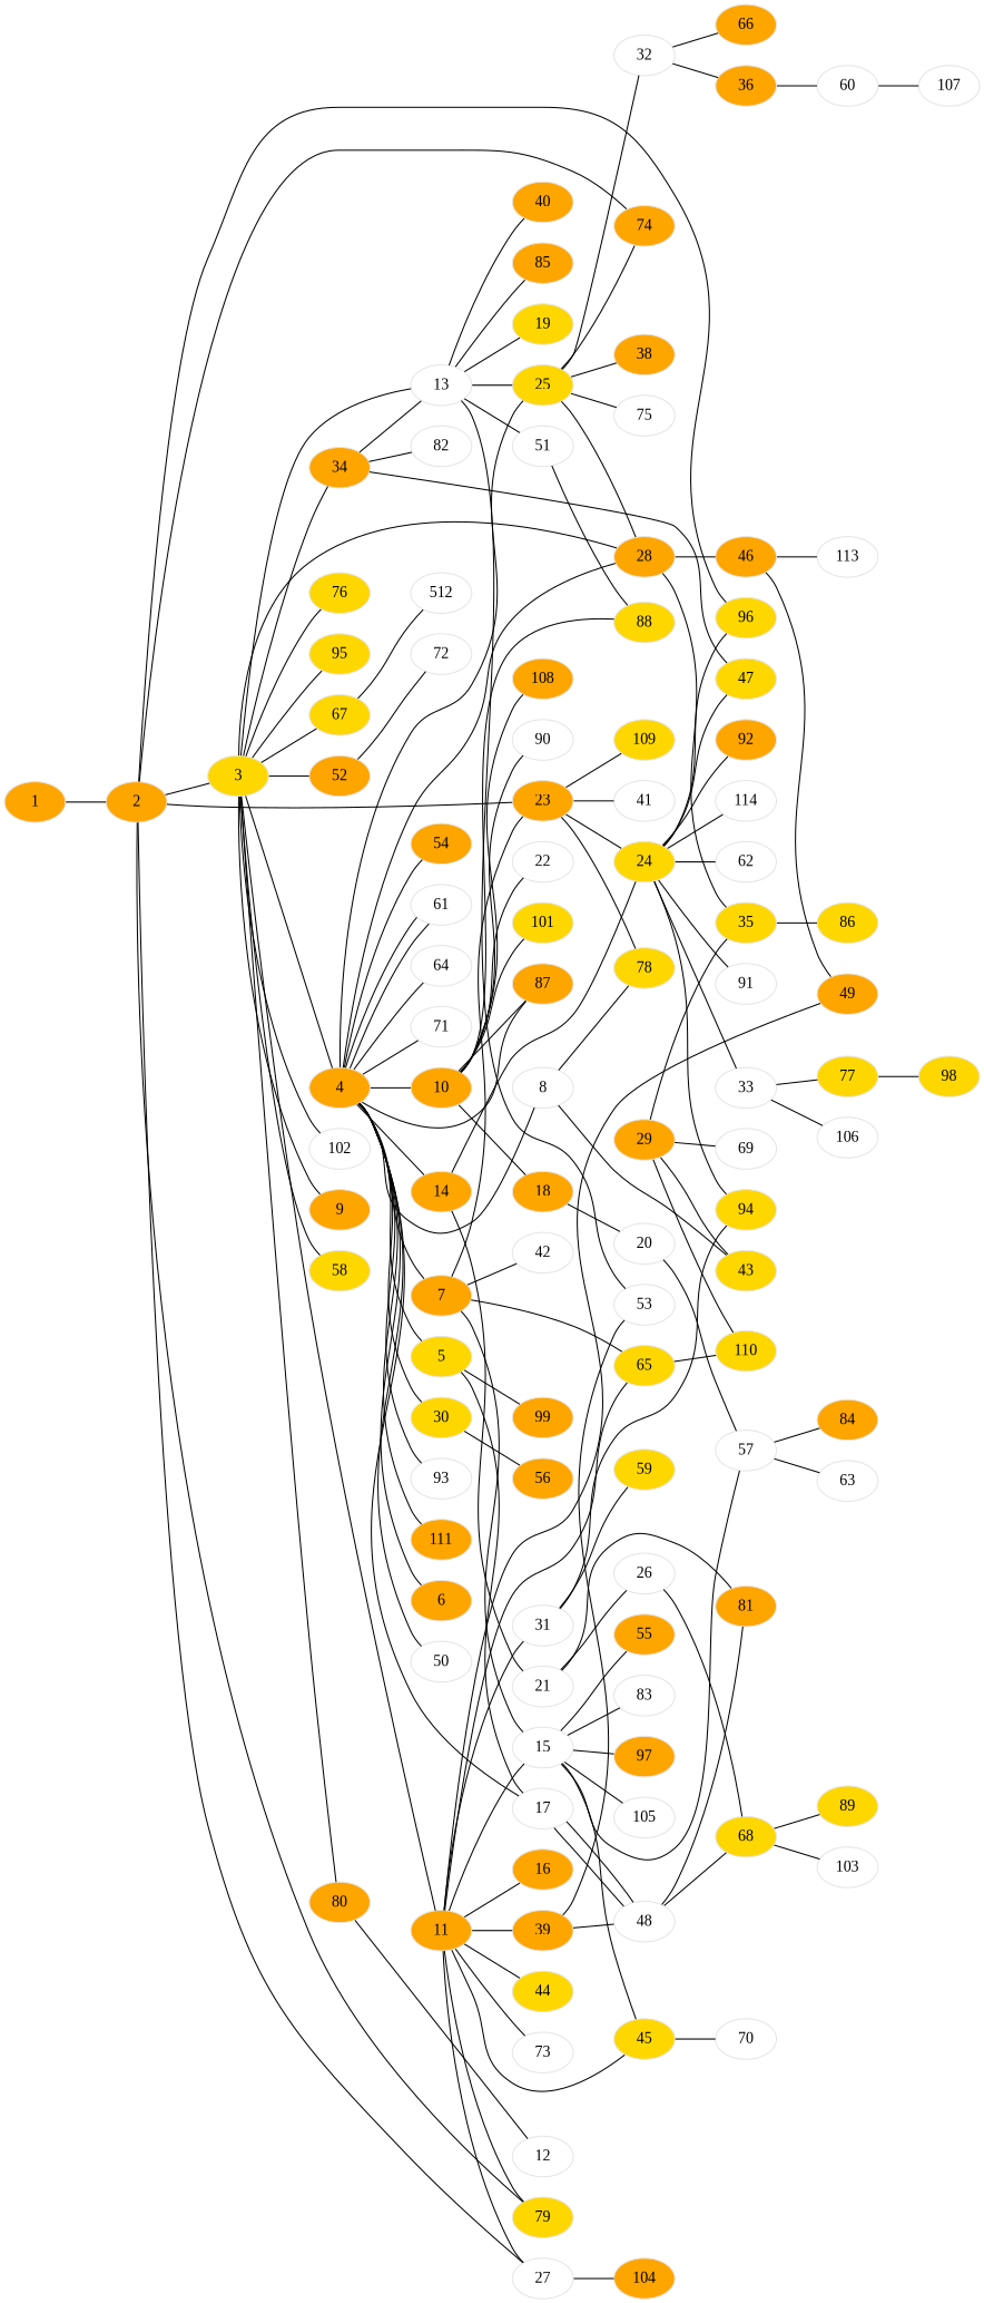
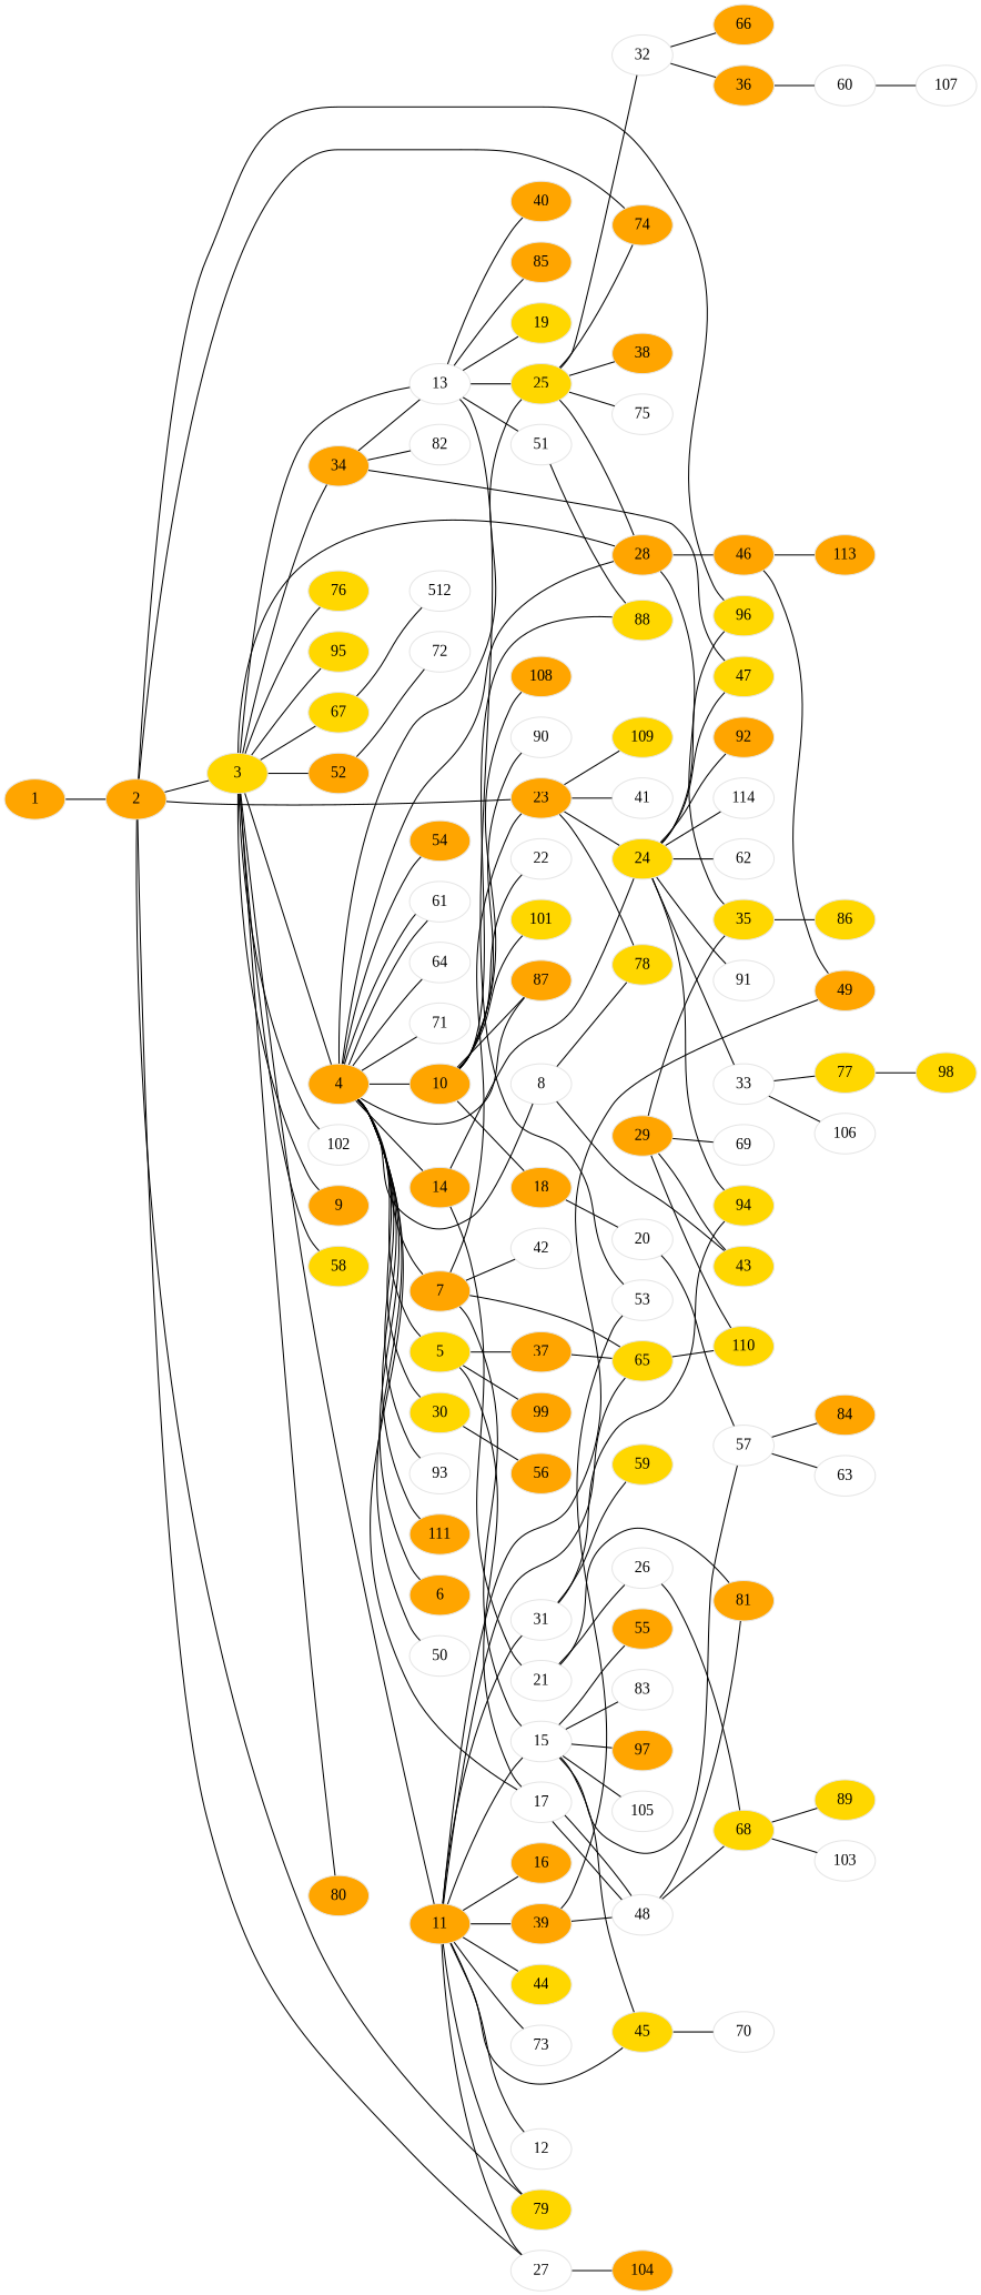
  graph {
    fontname="Liberation Serif"
    rankdir=LR
    node [color=gray90 fillcolor=white fontname="Liberation Serif" style=filled]
    edge [fontname="Liberation Serif"]
    1 [fillcolor=orange]
    2 [fillcolor=orange]
    3 [fillcolor=gold]
    23 [fillcolor=orange]
    27
    74 [fillcolor=orange]
    79 [fillcolor=gold]
    96 [fillcolor=gold]
    13
    4 [fillcolor=orange]
    9 [fillcolor=orange]
    11 [fillcolor=orange]
    28 [fillcolor=orange]
    34 [fillcolor=orange]
    52 [fillcolor=orange]
    58 [fillcolor=gold]
    67 [fillcolor=gold]
    76 [fillcolor=gold]
    80 [fillcolor=orange]
    95 [fillcolor=gold]
    102
    25 [fillcolor=gold]
    19 [fillcolor=gold]
    40 [fillcolor=orange]
    51
    53
    85 [fillcolor=orange]
    78 [fillcolor=gold]
    24 [fillcolor=gold]
    41
    109 [fillcolor=gold]
    104 [fillcolor=orange]
    5 [fillcolor=gold]
    6 [fillcolor=orange]
    7 [fillcolor=orange]
    8
    10 [fillcolor=orange]
    14 [fillcolor=orange]
    17
    30 [fillcolor=gold]
    50
    54 [fillcolor=orange]
    61
    64
    71
    87 [fillcolor=orange]
    93
    111 [fillcolor=orange]
    15
    65 [fillcolor=gold]
    12
    16 [fillcolor=orange]
    31
    39 [fillcolor=orange]
    44 [fillcolor=gold]
    45 [fillcolor=gold]
    49 [fillcolor=orange]
    73
    35 [fillcolor=gold]
    46 [fillcolor=orange]
    47 [fillcolor=gold]
    82
    72
    n64 [label=512]
+   37 [fillcolor=orange]
    99 [fillcolor=orange]
    42
    43 [fillcolor=gold]
    18 [fillcolor=orange]
    22
    88 [fillcolor=gold]
    90
    101 [fillcolor=gold]
    108 [fillcolor=orange]
    21
    48
    32
    38 [fillcolor=orange]
    75
    29 [fillcolor=orange]
    69
    110 [fillcolor=gold]
    56 [fillcolor=orange]
    55 [fillcolor=orange]
    57
    83
    97 [fillcolor=orange]
    105
    20
    94 [fillcolor=gold]
    59 [fillcolor=gold]
    70
    26
    81 [fillcolor=orange]
    33
    62
    91
    92 [fillcolor=orange]
    114
    63
    84 [fillcolor=orange]
    68 [fillcolor=gold]
    77 [fillcolor=gold]
    106
    36 [fillcolor=orange]
    66 [fillcolor=orange]
    89 [fillcolor=gold]
    103
    86 [fillcolor=gold]
-   113
+   113 [fillcolor=orange]
    60
    98 [fillcolor=gold]
    107
    1 -- 2
    2 -- 3
    2 -- 23
    2 -- 27
    2 -- 74
    2 -- 79
    2 -- 96
    3 -- 13
    3 -- 4
    3 -- 9
    3 -- 11
    3 -- 28
    3 -- 34
    3 -- 52
    3 -- 58
    3 -- 67
    3 -- 76
    3 -- 80
    3 -- 95
    3 -- 102
    23 -- 78
    23 -- 24
    23 -- 41
    23 -- 109
    27 -- 104
    13 -- 25
    13 -- 19
    13 -- 40
    13 -- 51
    13 -- 53
    13 -- 85
    4 -- 28
    4 -- 25
    4 -- 5
    4 -- 6
    4 -- 7
    4 -- 8
    4 -- 10
    4 -- 14
    4 -- 17
    4 -- 30
    4 -- 50
    4 -- 54
    4 -- 61
    4 -- 61
    4 -- 64
    4 -- 71
    4 -- 87
    4 -- 93
    4 -- 111
    11 -- 27
    11 -- 79
    11 -- 15
    11 -- 65
-   80 -- 12
+   11 -- 12
    11 -- 16
    11 -- 31
    11 -- 39
    11 -- 44
    11 -- 45
    11 -- 49
    11 -- 73
    28 -- 35
    28 -- 46
    34 -- 13
    34 -- 47
    34 -- 82
    52 -- 72
    67 -- n64
    25 -- 74
    25 -- 28
    25 -- 32
    25 -- 38
    25 -- 75
    51 -- 88
    24 -- 96
    24 -- 47
    24 -- 94
    24 -- 33
    24 -- 62
    24 -- 91
    24 -- 92
    24 -- 114
    5 -- 17
+   5 -- 37
    5 -- 99
    7 -- 23
    7 -- 15
    7 -- 65
    7 -- 42
    8 -- 78
    8 -- 43
    10 -- 87
    10 -- 18
    10 -- 22
    10 -- 88
    10 -- 90
    10 -- 101
    10 -- 108
    14 -- 24
    14 -- 21
    17 -- 48
    17 -- 48
    30 -- 56
    15 -- 45
    15 -- 55
    15 -- 57
    15 -- 83
    15 -- 97
    15 -- 105
    65 -- 110
    31 -- 94
    31 -- 59
    39 -- 53
    39 -- 48
    45 -- 70
    35 -- 86
    46 -- 49
    46 -- 113
+   37 -- 65
    18 -- 20
    21 -- 26
    21 -- 81
    48 -- 81
    48 -- 68
    32 -- 36
    32 -- 66
    29 -- 35
    29 -- 43
    29 -- 69
    29 -- 110
    57 -- 63
    57 -- 84
    20 -- 57
    26 -- 68
    33 -- 77
    33 -- 106
    68 -- 89
    68 -- 103
    77 -- 98
    36 -- 60
    60 -- 107
  }
